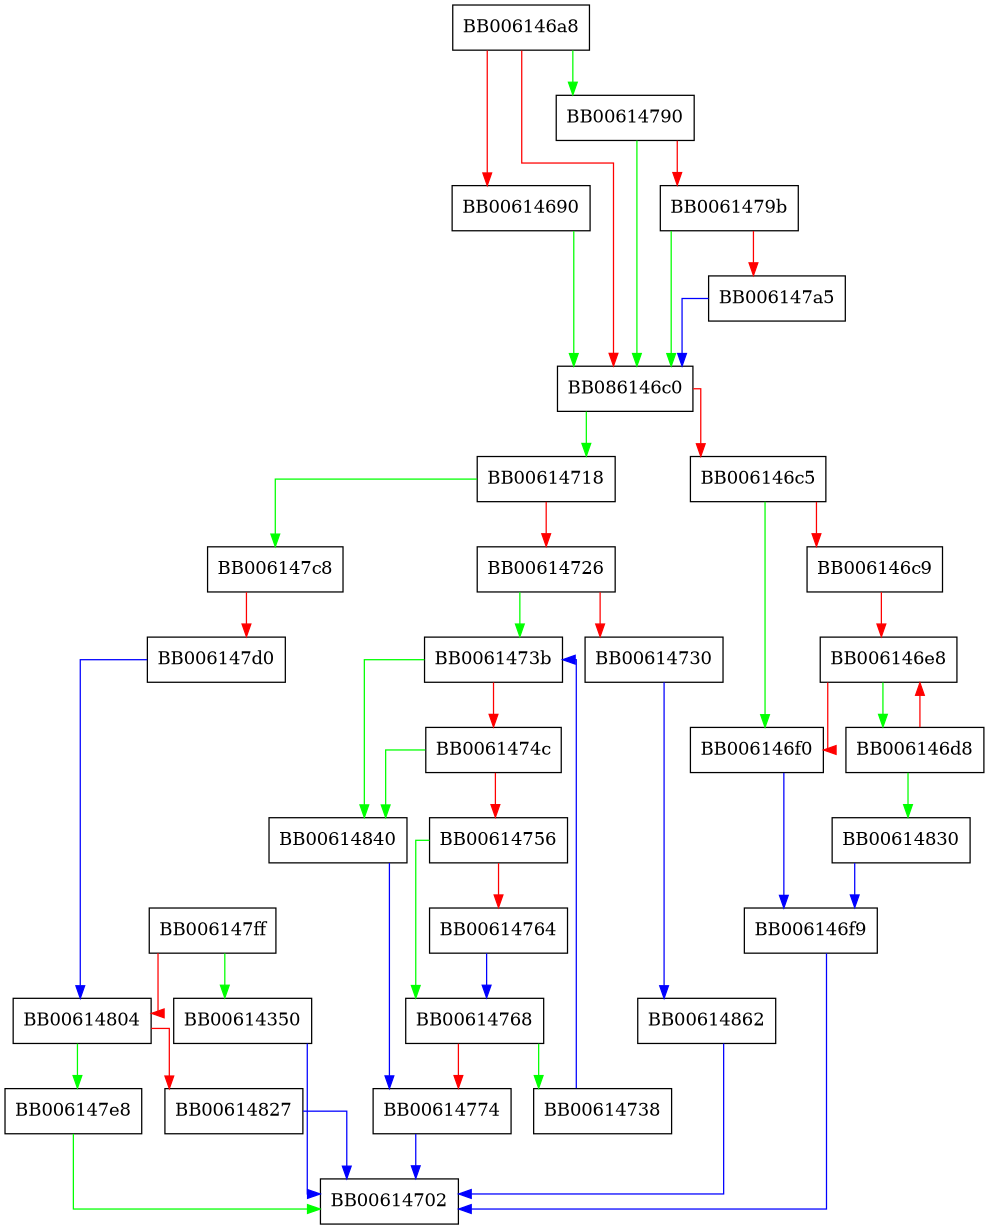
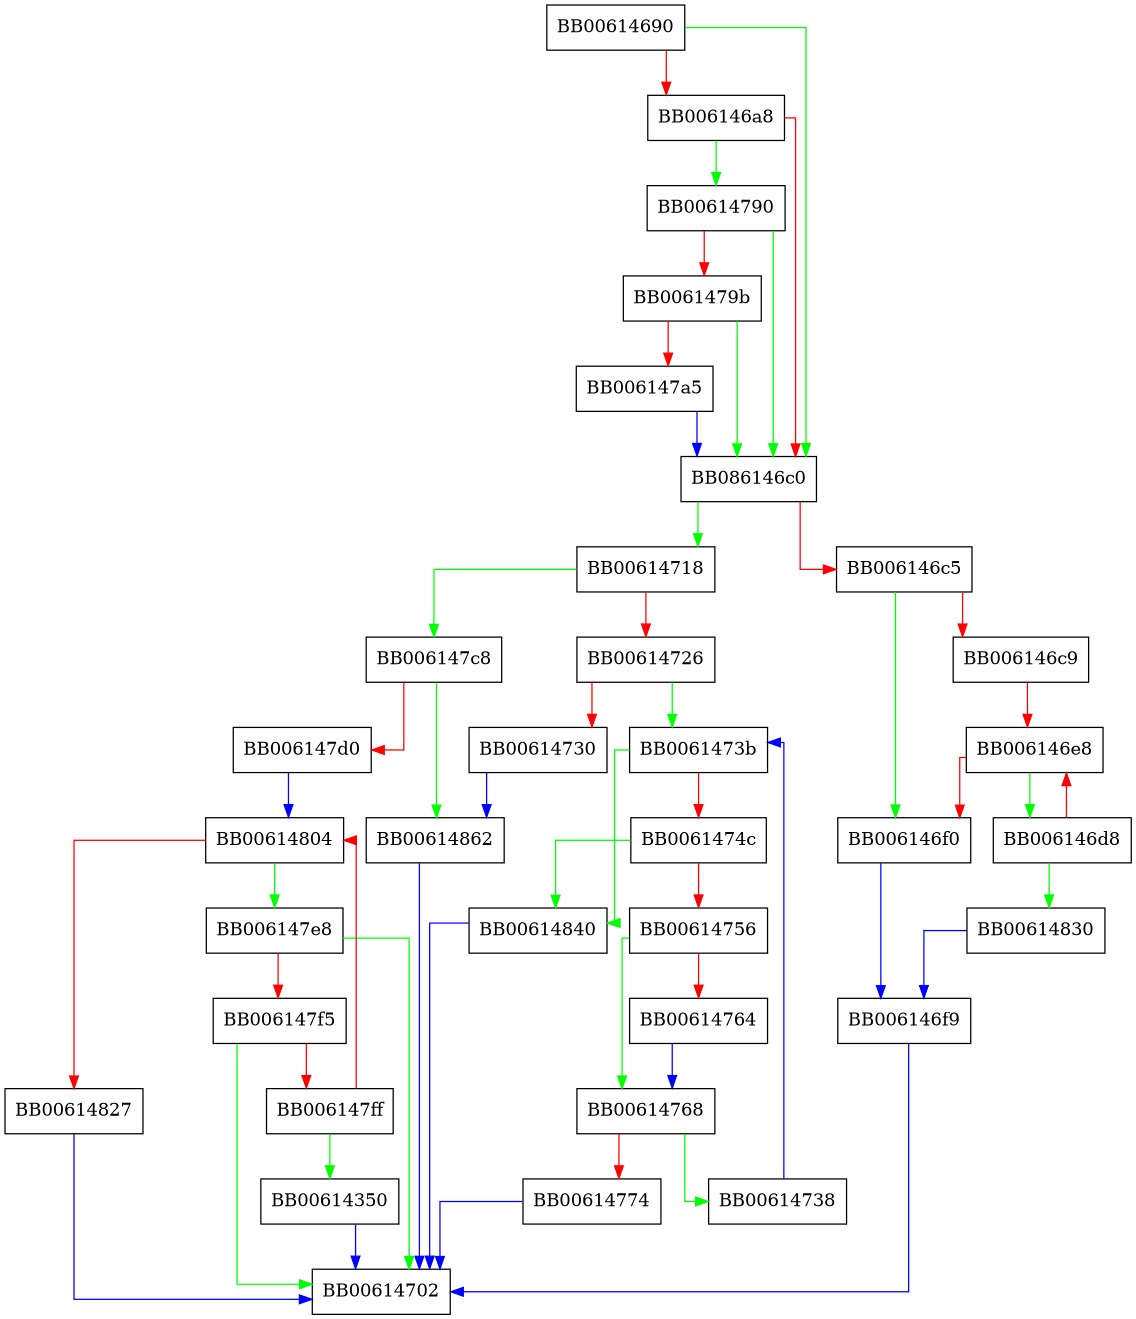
  digraph {
    splines=ortho
    node [shape=box]
    edge [color=red]
    n1 [label=BB086146c0]
    BB00614690
    BB006146a8
    BB00614718
    BB006146c5
    BB00614790
    BB006147c8
    BB00614726
    BB006146f0
    BB006146c9
    BB0061479b
    BB006147a5
    BB00614862
    BB006147d0
    BB0061473b
    BB00614730
    BB006146f9
    BB006146e8
    BB00614702
    BB006146d8
    BB00614830
    BB00614804
    BB00614840
    BB0061474c
    BB00614756
    BB00614738
    BB00614768
    BB00614764
    BB00614774
    BB006147e8
    BB00614827
+   BB006147f5
    BB006147ff
    n34 [label=BB00614350]
    n1 -> BB00614718 [color=green]
    n1 -> BB006146c5
    BB00614690 -> n1 [color=green]
-   BB006146a8 -> BB00614690
+   BB00614690 -> BB006146a8
    BB006146a8 -> n1
    BB006146a8 -> BB00614790 [color=green]
    BB00614718 -> BB006147c8 [color=green]
    BB00614718 -> BB00614726
    BB006146c5 -> BB006146f0 [color=green]
    BB006146c5 -> BB006146c9
    BB00614790 -> n1 [color=green]
    BB00614790 -> BB0061479b
+   BB006147c8 -> BB00614862 [color=green]
    BB006147c8 -> BB006147d0
    BB00614726 -> BB0061473b [color=green]
    BB00614726 -> BB00614730
    BB006146f0 -> BB006146f9 [color=blue]
    BB006146c9 -> BB006146e8
    BB0061479b -> n1 [color=green]
    BB0061479b -> BB006147a5
    BB006147a5 -> n1 [color=blue]
    BB00614862 -> BB00614702 [color=blue]
    BB006147d0 -> BB00614804 [color=blue]
    BB0061473b -> BB00614840 [color=green]
    BB0061473b -> BB0061474c
    BB00614730 -> BB00614862 [color=blue]
    BB006146f9 -> BB00614702 [color=blue]
    BB006146e8 -> BB006146f0
    BB006146e8 -> BB006146d8 [color=green]
    BB006146d8 -> BB006146e8
    BB006146d8 -> BB00614830 [color=green]
    BB00614830 -> BB006146f9 [color=blue]
    BB00614804 -> BB006147e8 [color=green]
    BB00614804 -> BB00614827
-   BB00614840 -> BB00614774 [color=blue]
+   BB00614840 -> BB00614702 [color=blue]
    BB0061474c -> BB00614840 [color=green]
    BB0061474c -> BB00614756
    BB00614756 -> BB00614768 [color=green]
    BB00614756 -> BB00614764
    BB00614738 -> BB0061473b [color=blue]
    BB00614768 -> BB00614738 [color=green]
    BB00614768 -> BB00614774
    BB00614764 -> BB00614768 [color=blue]
    BB00614774 -> BB00614702 [color=blue]
    BB006147e8 -> BB00614702 [color=green]
+   BB006147e8 -> BB006147f5
    BB00614827 -> BB00614702 [color=blue]
+   BB006147f5 -> BB00614702 [color=green]
+   BB006147f5 -> BB006147ff
    BB006147ff -> BB00614804
    BB006147ff -> n34 [color=green]
    n34 -> BB00614702 [color=blue]
  }
